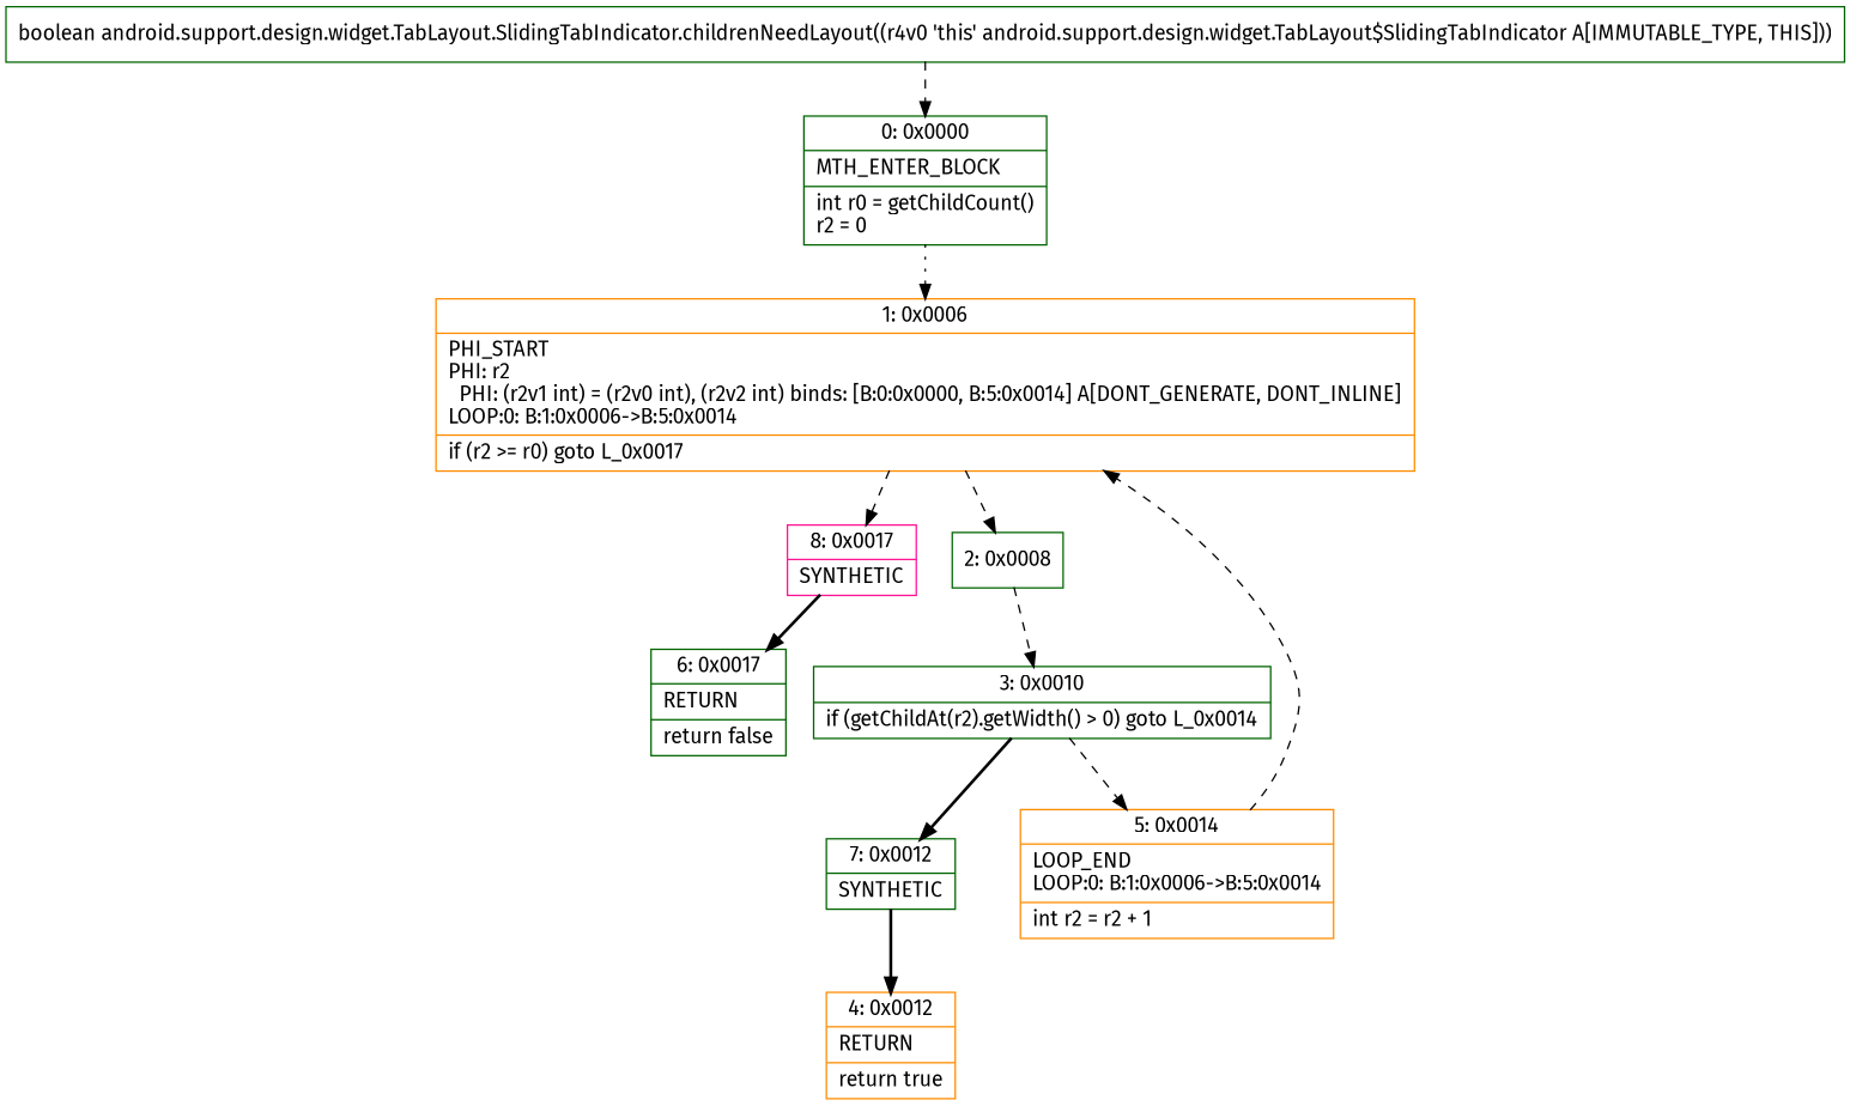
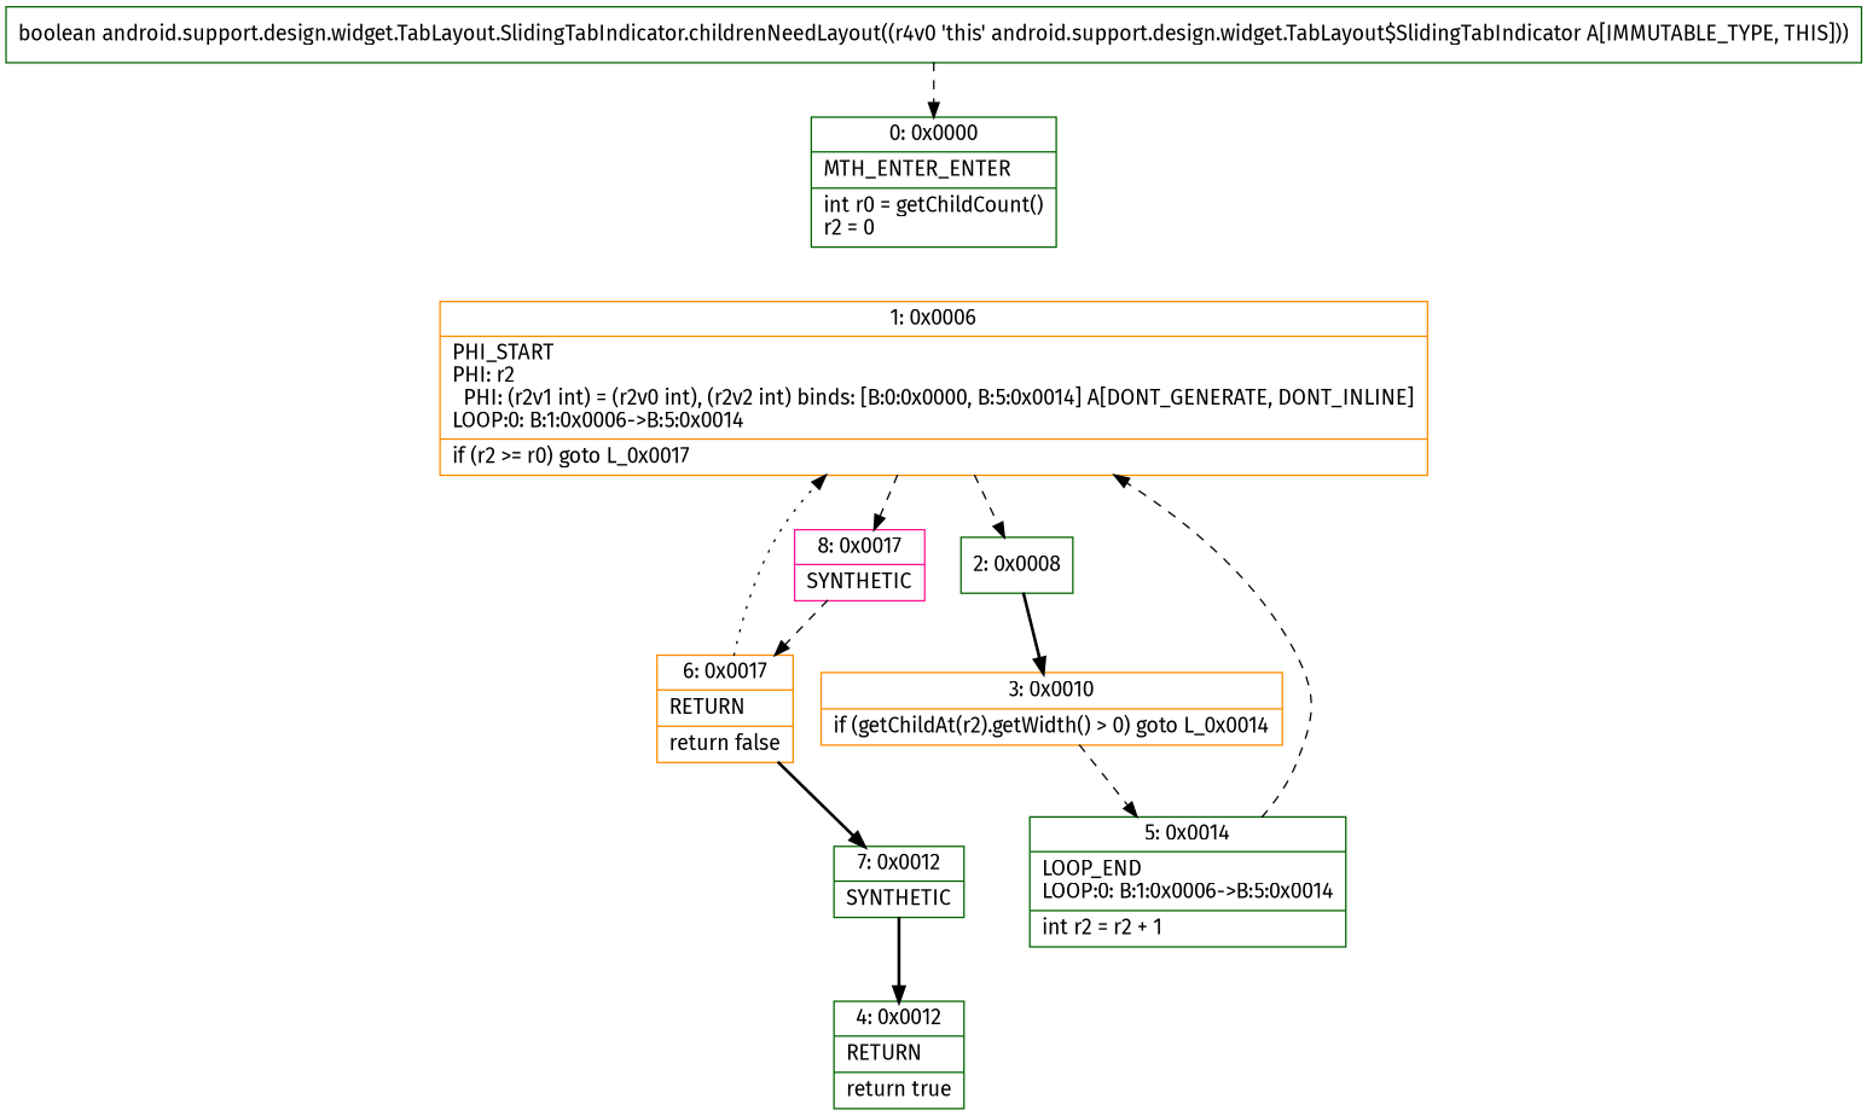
  digraph {
    fontname="Fira Sans"
    node [color=darkgreen fontname="Fira Sans" shape=record]
    edge [fontname="Fira Sans" style=dashed]
-   n1 [label="{0\:\ 0x0000|MTH_ENTER_BLOCK\l|int r0 = getChildCount()\lr2 = 0\l}"]
+   n1 [label="{0\:\ 0x0000|MTH_ENTER_ENTER\l|int r0 = getChildCount()\lr2 = 0\l}"]
    n2 [color=darkorange label="{1\:\ 0x0006|PHI_START\lPHI: r2 \l  PHI: (r2v1 int) = (r2v0 int), (r2v2 int) binds: [B:0:0x0000, B:5:0x0014] A[DONT_GENERATE, DONT_INLINE]\lLOOP:0: B:1:0x0006\-\>B:5:0x0014\l|if (r2 \>= r0) goto L_0x0017\l}"]
    n3 [label="{2\:\ 0x0008}"]
    n4 [color=deeppink label="{8\:\ 0x0017|SYNTHETIC\l}"]
-   n5 [label="{3\:\ 0x0010|if (getChildAt(r2).getWidth() \> 0) goto L_0x0014\l}"]
-   n6 [label="{6\:\ 0x0017|RETURN\l|return false\l}"]
-   n7 [color=darkorange label="{5\:\ 0x0014|LOOP_END\lLOOP:0: B:1:0x0006\-\>B:5:0x0014\l|int r2 = r2 + 1\l}"]
+   n5 [color=darkorange label="{3\:\ 0x0010|if (getChildAt(r2).getWidth() \> 0) goto L_0x0014\l}"]
+   n6 [color=darkorange label="{6\:\ 0x0017|RETURN\l|return false\l}"]
+   n7 [label="{5\:\ 0x0014|LOOP_END\lLOOP:0: B:1:0x0006\-\>B:5:0x0014\l|int r2 = r2 + 1\l}"]
    n8 [label="{7\:\ 0x0012|SYNTHETIC\l}"]
-   n9 [color=darkorange label="{4\:\ 0x0012|RETURN\l|return true\l}"]
+   n9 [label="{4\:\ 0x0012|RETURN\l|return true\l}"]
    n10 [label="{boolean android.support.design.widget.TabLayout.SlidingTabIndicator.childrenNeedLayout((r4v0 'this' android.support.design.widget.TabLayout$SlidingTabIndicator A[IMMUTABLE_TYPE, THIS])) }"]
-   n1 -> n2 [style=dotted]
+   n6 -> n2 [style=dotted]
    n2 -> n3
    n2 -> n4
-   n3 -> n5
-   n4 -> n6 [style=bold]
+   n3 -> n5 [style=bold]
+   n4 -> n6
    n5 -> n7
-   n5 -> n8 [style=bold]
+   n6 -> n8 [style=bold]
    n7 -> n2
    n8 -> n9 [style=bold]
    n10 -> n1
  }
